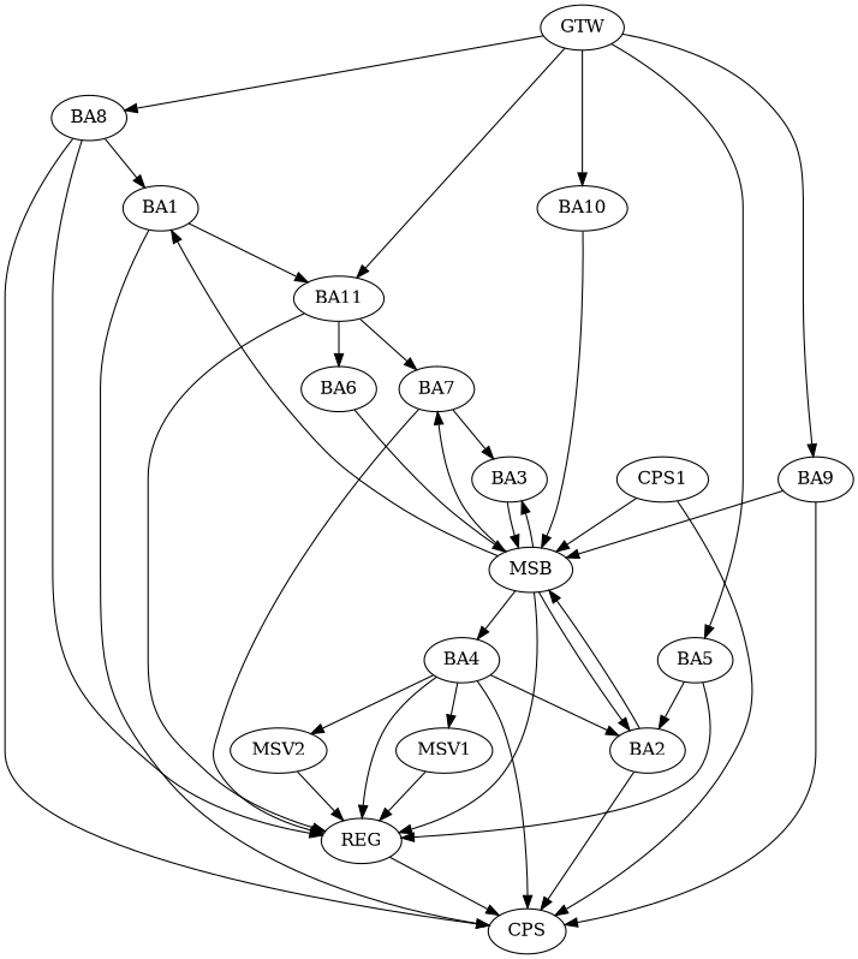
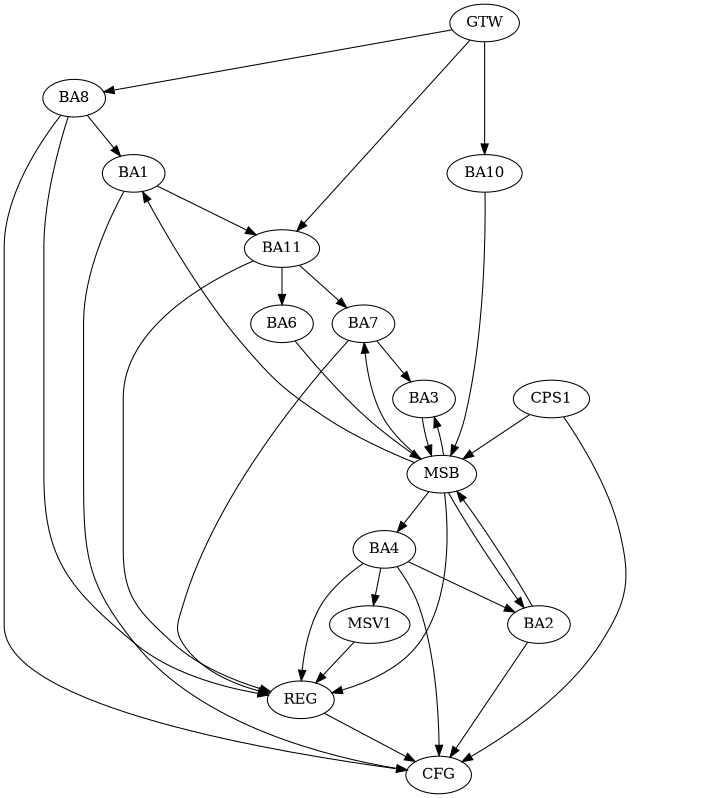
  strict digraph {
    n1 [label=BA1]
-   n2 [label=CPS]
+   n2 [label=CFG]
    n3 [label=BA11]
    n4 [label=MSB]
    n5 [label=BA2]
    n6 [label=BA3]
    n7 [label=BA4]
    n8 [label=REG]
    n9 [label=BA7]
    n10 [label=MSV1]
-   n11 [label=MSV2]
-   n12 [label=BA5]
    n13 [label=BA6]
    n14 [label=BA8]
-   n15 [label=BA9]
    n16 [label=BA10]
    n17 [label=CPS1]
    n18 [label=GTW]
    n1 -> n2
    n1 -> n3
    n3 -> n8
    n3 -> n9
    n3 -> n13
    n4 -> n1
    n4 -> n5
    n4 -> n6
    n4 -> n7
    n4 -> n8
    n4 -> n9
    n5 -> n2
    n5 -> n4
    n6 -> n4
    n7 -> n2
    n7 -> n5
    n7 -> n8
    n7 -> n10
-   n7 -> n11
    n8 -> n2
    n9 -> n6
    n9 -> n8
    n10 -> n8
-   n11 -> n8
-   n12 -> n5
-   n12 -> n8
    n13 -> n4
    n14 -> n1
    n14 -> n2
    n14 -> n8
-   n15 -> n2
-   n15 -> n4
    n16 -> n4
    n17 -> n2
    n17 -> n4
    n18 -> n3
-   n18 -> n12
    n18 -> n14
-   n18 -> n15
    n18 -> n16
  }
